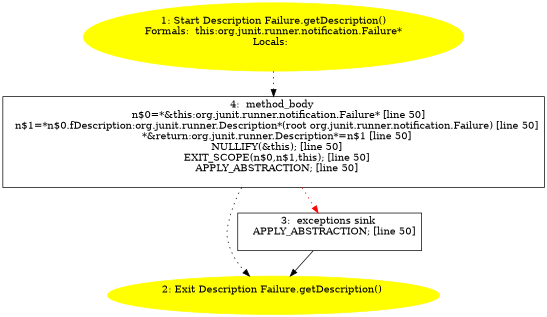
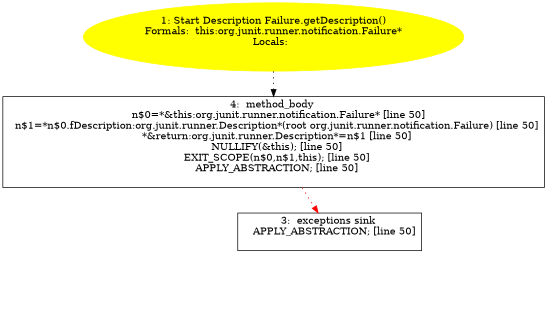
  digraph {
    edge [style=dotted]
    n1 [color=yellow label="1: Start Description Failure.getDescription()\nFormals:  this:org.junit.runner.notification.Failure*\nLocals:  \n  " style=filled]
    n2 [label="4:  method_body \n   n$0=*&this:org.junit.runner.notification.Failure* [line 50]\n  n$1=*n$0.fDescription:org.junit.runner.Description*(root org.junit.runner.notification.Failure) [line 50]\n  *&return:org.junit.runner.Description*=n$1 [line 50]\n  NULLIFY(&this); [line 50]\n  EXIT_SCOPE(n$0,n$1,this); [line 50]\n  APPLY_ABSTRACTION; [line 50]\n " shape=box]
-   n3 [color=yellow label="2: Exit Description Failure.getDescription() \n  " style=filled]
    n4 [label="3:  exceptions sink \n   APPLY_ABSTRACTION; [line 50]\n " shape=box]
    n1 -> n2
-   n2 -> n3
    n2 -> n4 [color=red]
-   n4 -> n3 [style=solid]
  }
